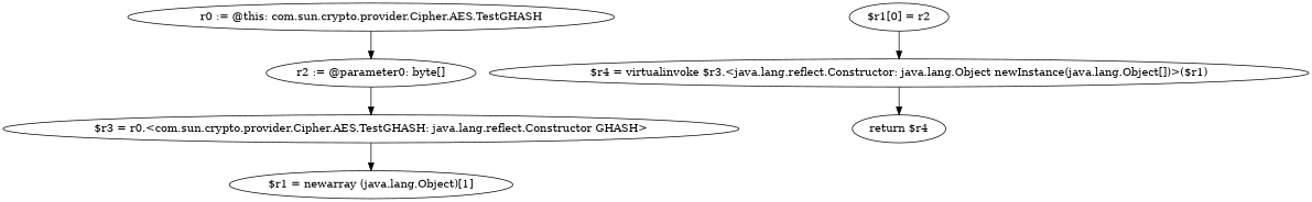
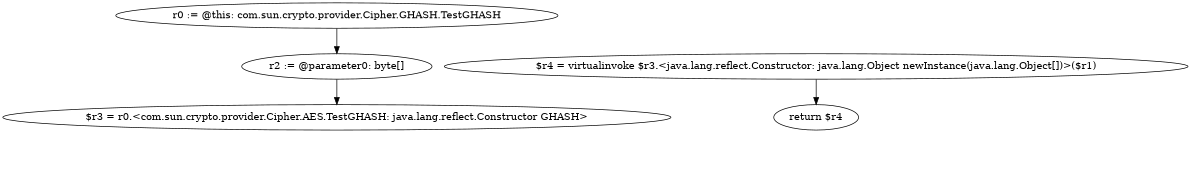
  digraph {
-   "r0 := @this: com.sun.crypto.provider.Cipher.AES.TestGHASH"
+   "r0 := @this: com.sun.crypto.provider.Cipher.AES.TestGHASH" [label="r0 := @this: com.sun.crypto.provider.Cipher.GHASH.TestGHASH"]
    "r2 := @parameter0: byte[]"
    "$r3 = r0.<com.sun.crypto.provider.Cipher.AES.TestGHASH: java.lang.reflect.Constructor GHASH>"
-   "$r1 = newarray (java.lang.Object)[1]"
-   "$r1[0] = r2"
    "$r4 = virtualinvoke $r3.<java.lang.reflect.Constructor: java.lang.Object newInstance(java.lang.Object[])>($r1)"
    "return $r4"
    "r0 := @this: com.sun.crypto.provider.Cipher.AES.TestGHASH" -> "r2 := @parameter0: byte[]"
    "r2 := @parameter0: byte[]" -> "$r3 = r0.<com.sun.crypto.provider.Cipher.AES.TestGHASH: java.lang.reflect.Constructor GHASH>"
-   "$r3 = r0.<com.sun.crypto.provider.Cipher.AES.TestGHASH: java.lang.reflect.Constructor GHASH>" -> "$r1 = newarray (java.lang.Object)[1]"
-   "$r1[0] = r2" -> "$r4 = virtualinvoke $r3.<java.lang.reflect.Constructor: java.lang.Object newInstance(java.lang.Object[])>($r1)"
    "$r4 = virtualinvoke $r3.<java.lang.reflect.Constructor: java.lang.Object newInstance(java.lang.Object[])>($r1)" -> "return $r4"
  }
